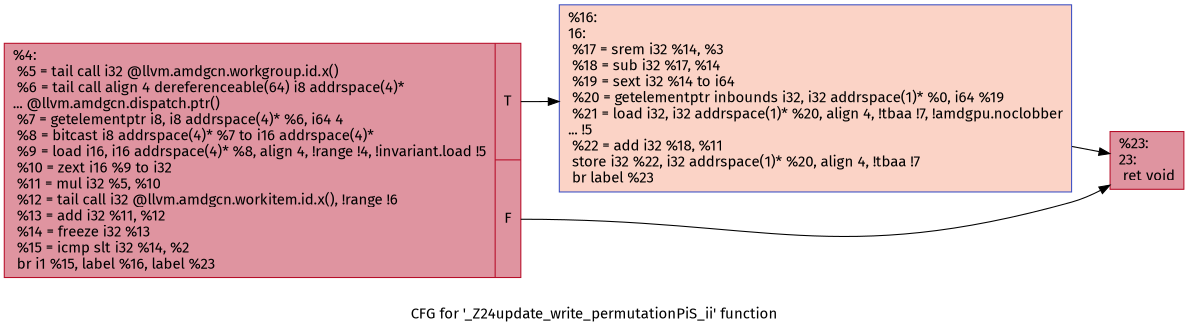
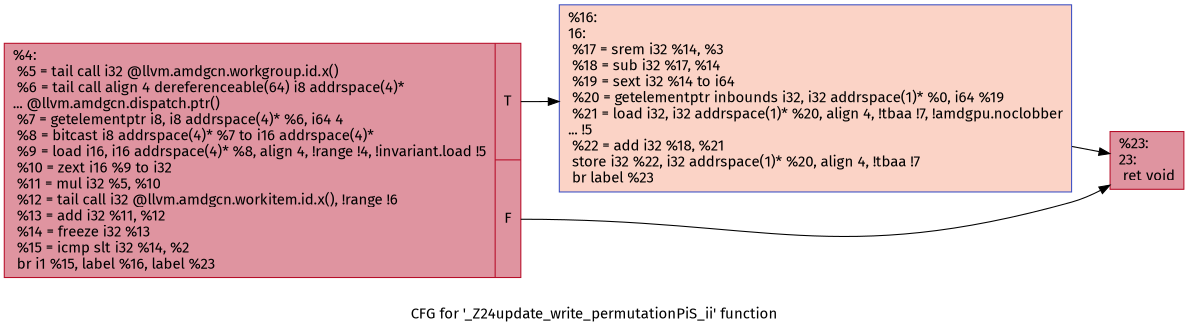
  digraph {
    label="CFG for '_Z24update_write_permutationPiS_ii' function"
    rankdir=LR
    fontname="Fira Sans"
    node [color="#b70d28ff" fillcolor="#b70d2870" shape=record style=filled fontname="Fira Sans"]
    edge [fontname="Fira Sans"]
    n1 [label="{%4:\l  %5 = tail call i32 @llvm.amdgcn.workgroup.id.x()\l  %6 = tail call align 4 dereferenceable(64) i8 addrspace(4)*\l... @llvm.amdgcn.dispatch.ptr()\l  %7 = getelementptr i8, i8 addrspace(4)* %6, i64 4\l  %8 = bitcast i8 addrspace(4)* %7 to i16 addrspace(4)*\l  %9 = load i16, i16 addrspace(4)* %8, align 4, !range !4, !invariant.load !5\l  %10 = zext i16 %9 to i32\l  %11 = mul i32 %5, %10\l  %12 = tail call i32 @llvm.amdgcn.workitem.id.x(), !range !6\l  %13 = add i32 %11, %12\l  %14 = freeze i32 %13\l  %15 = icmp slt i32 %14, %2\l  br i1 %15, label %16, label %23\l|{<s0>T|<s1>F}}"]
-   n2 [color="#3d50c3ff" fillcolor="#f59c7d70" label="{%16:\l16:                                               \l  %17 = srem i32 %14, %3\l  %18 = sub i32 %17, %14\l  %19 = sext i32 %14 to i64\l  %20 = getelementptr inbounds i32, i32 addrspace(1)* %0, i64 %19\l  %21 = load i32, i32 addrspace(1)* %20, align 4, !tbaa !7, !amdgpu.noclobber\l... !5\l  %22 = add i32 %18, %11\l  store i32 %22, i32 addrspace(1)* %20, align 4, !tbaa !7\l  br label %23\l}"]
+   n2 [color="#3d50c3ff" fillcolor="#f59c7d70" label="{%16:\l16:                                               \l  %17 = srem i32 %14, %3\l  %18 = sub i32 %17, %14\l  %19 = sext i32 %14 to i64\l  %20 = getelementptr inbounds i32, i32 addrspace(1)* %0, i64 %19\l  %21 = load i32, i32 addrspace(1)* %20, align 4, !tbaa !7, !amdgpu.noclobber\l... !5\l  %22 = add i32 %18, %21\l  store i32 %22, i32 addrspace(1)* %20, align 4, !tbaa !7\l  br label %23\l}"]
    n3 [label="{%23:\l23:                                               \l  ret void\l}"]
    n1 -> n2 [tailport=s0]
    n1 -> n3 [tailport=s1]
    n2 -> n3
  }
